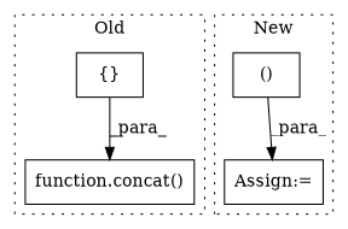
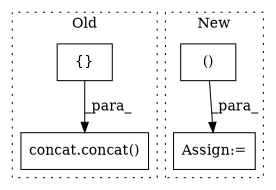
  digraph {
    node [shape=box]
-   n1 [a=75 l="7,1" label="function.concat()" s="2673,2687"]
+   n1 [a=75 l="7,1" label="concat.concat()" s="2673,2687"]
    n2 [a=59 l="2,1" label="{}" s="2071,2071"]
    n3 [a=54 l=16 label="()" s=3049]
    n4 [a=68 l=3 label="Assign:=" s=3032]
    subgraph cluster_1 {
      label=Old
      style=dotted
      n1
      n2
    }
    subgraph cluster_2 {
      label=New
      style=dotted
      n3
      n4
    }
    n2 -> n1 [label=_para_]
    n3 -> n4 [label=_para_]
  }
